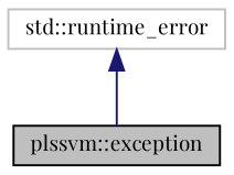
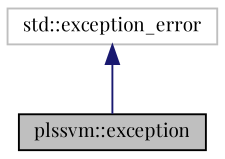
  digraph {
    fontname="Playfair Display"
    node [fontname="Playfair Display" fontsize=10 shape=record style=filled]
    n1 [color=black fillcolor=grey75 fontcolor=black height=0.2 label="plssvm::exception" width=0.4]
-   n2 [color=grey75 fillcolor=white height=0.2 label="std::runtime_error" width=0.4]
+   n2 [color=grey75 fillcolor=white height=0.2 label="std::exception_error" width=0.4]
    n2 -> n1 [color=midnightblue dir=back fontname="Playfair Display" fontsize=10 labelfontname=Helvetica labelfontsize=10 style=solid]
  }
